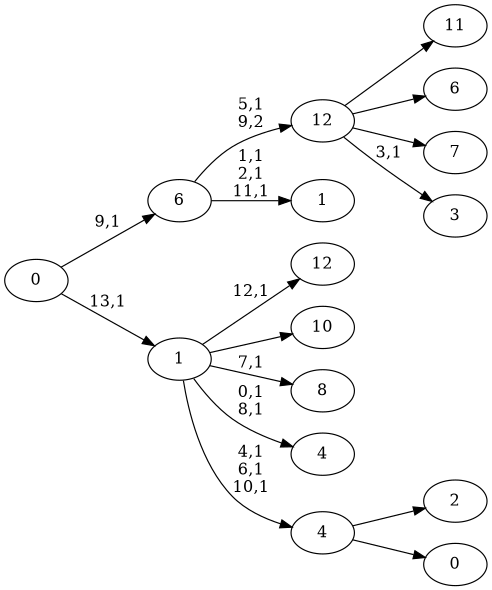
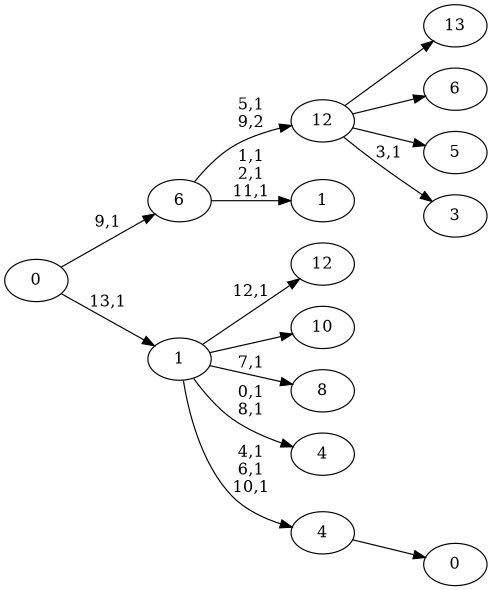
  digraph {
    rankdir=LR
    n1 [label=12]
-   n2 [label=11]
+   n2 [label=13]
    n3 [label=10]
    n4 [label=8]
    n5 [label=6]
-   n6 [label=7]
+   n6 [label=5]
    n7 [label=4]
    n8 [label=3]
    12
-   n10 [label=2]
    n11 [label=1]
    6
    n13 [label=0]
    4
    1
    0
    12 -> n2
    12 -> n5
    12 -> n6
    12 -> n8 [label="3,1"]
    6 -> 12 [label="5,1\n9,2"]
    6 -> n11 [label="1,1\n2,1\n11,1"]
-   4 -> n10
    4 -> n13
    1 -> n1 [label="12,1"]
    1 -> n3
    1 -> n4 [label="7,1"]
    1 -> n7 [label="0,1\n8,1"]
    1 -> 4 [label="4,1\n6,1\n10,1"]
    0 -> 6 [label="9,1"]
    0 -> 1 [label="13,1"]
  }
